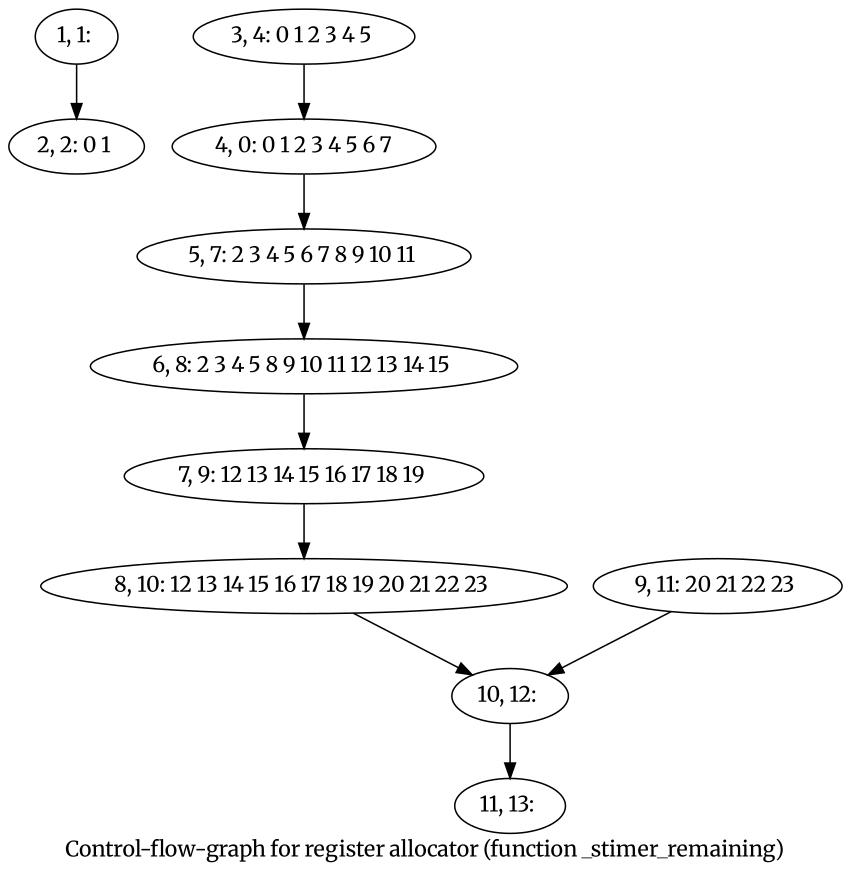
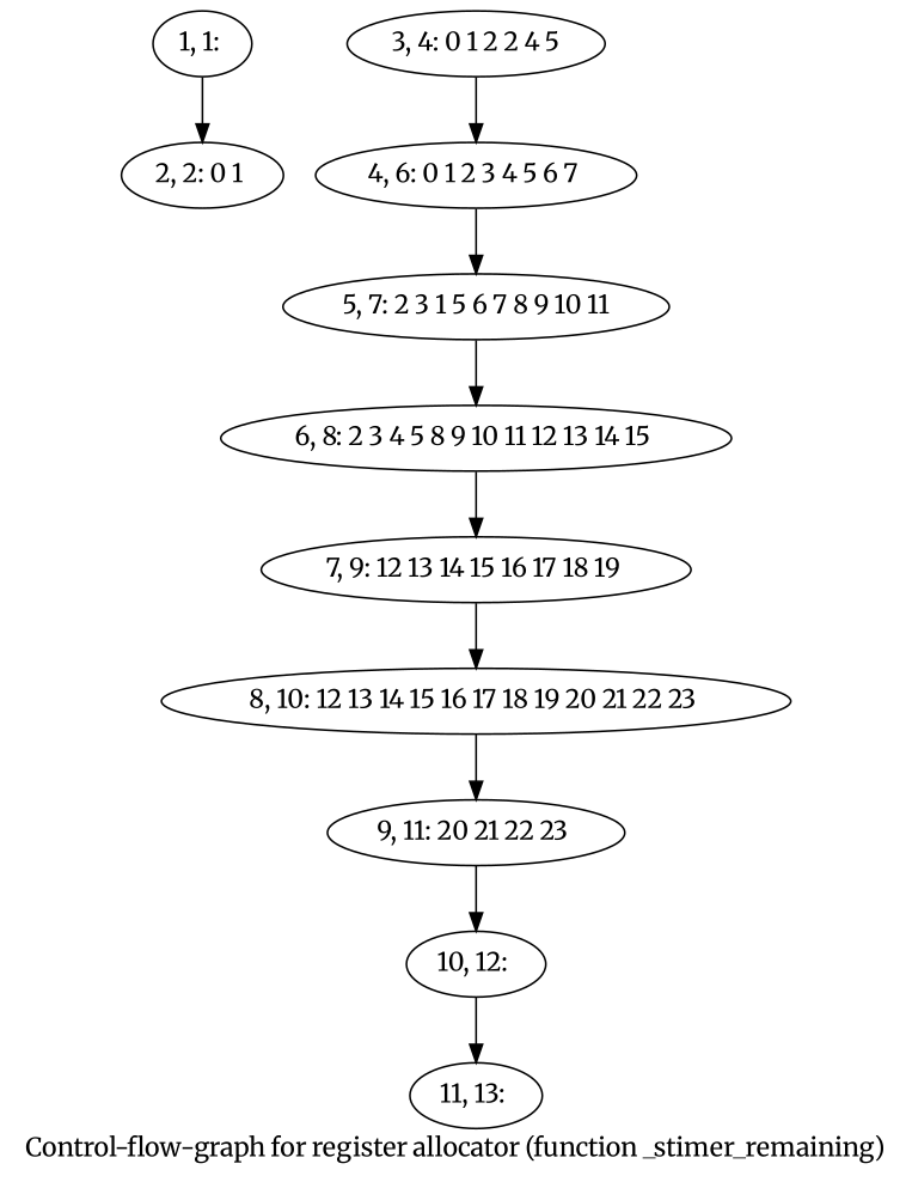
  digraph {
    fontname=Merriweather
    label="Control-flow-graph for register allocator (function _stimer_remaining)"
    node [fontname=Merriweather]
    edge [fontname=Merriweather]
    n1 [label="1, 1: "]
    n2 [label="2, 2: 0 1 "]
-   n3 [label="3, 4: 0 1 2 3 4 5 "]
-   n4 [label="4, 0: 0 1 2 3 4 5 6 7"]
-   n5 [label="5, 7: 2 3 4 5 6 7 8 9 10 11 "]
+   n3 [label="3, 4: 0 1 2 2 4 5"]
+   n4 [label="4, 6: 0 1 2 3 4 5 6 7 "]
+   n5 [label="5, 7: 2 3 1 5 6 7 8 9 10 11"]
    n6 [label="6, 8: 2 3 4 5 8 9 10 11 12 13 14 15 "]
    n7 [label="7, 9: 12 13 14 15 16 17 18 19 "]
    n8 [label="8, 10: 12 13 14 15 16 17 18 19 20 21 22 23 "]
    n9 [label="9, 11: 20 21 22 23 "]
    n10 [label="10, 12: "]
    n11 [label="11, 13: "]
    n1 -> n2
    n3 -> n4
    n4 -> n5
    n5 -> n6
    n6 -> n7
    n7 -> n8
-   n8 -> n10
+   n8 -> n9
    n9 -> n10
    n10 -> n11
  }
